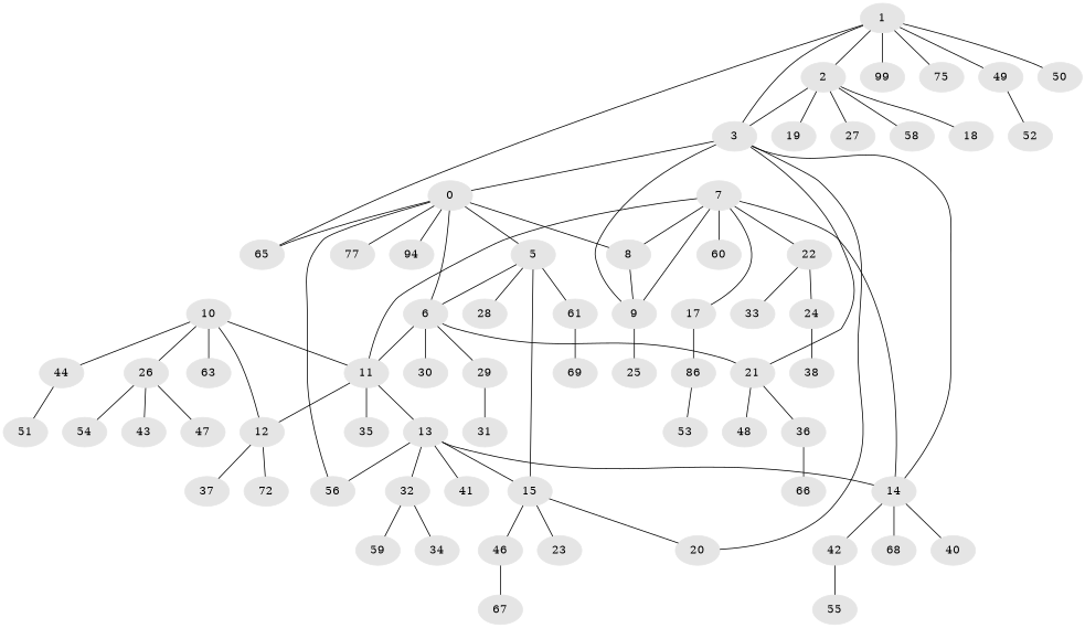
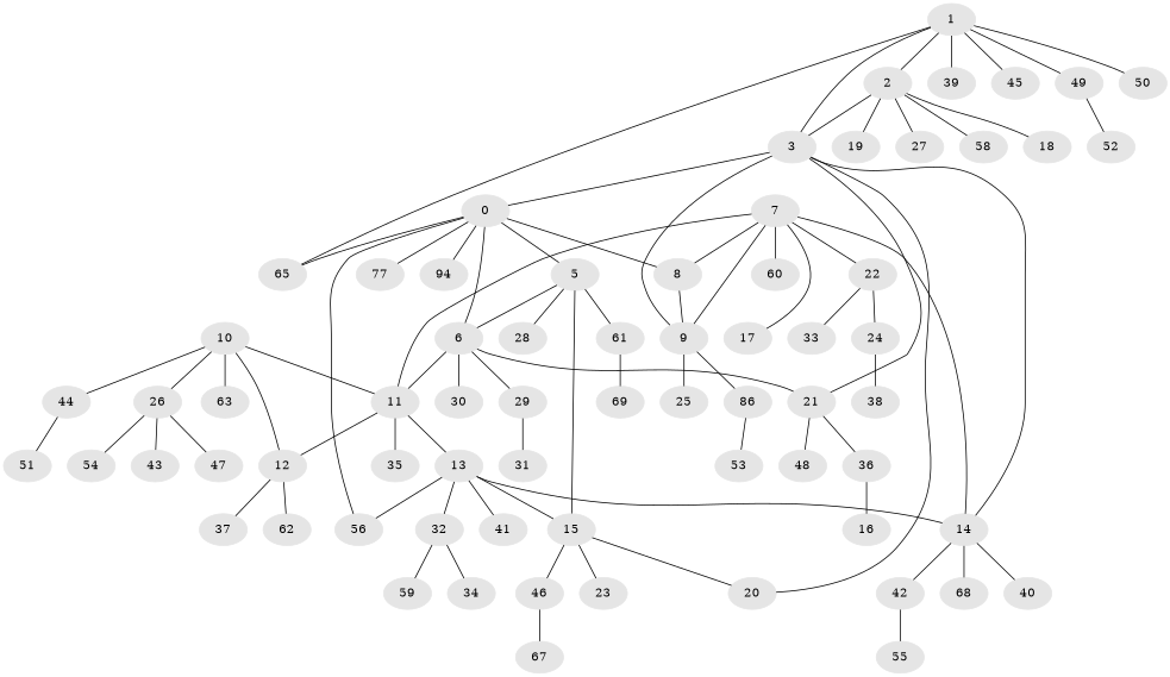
  graph {
    node [color=gray90 style=filled]
    1
    2
    3
-   39 [label=99]
-   45 [label=75]
+   39
+   45
    49
    50
    65
    18
    19
    27
    58
    n13 [label=0]
    9
    14
    20
    21
    52
    12
    37
-   62 [label=72]
+   62
    5
    6
    8
    56
    n26 [label=77]
    n27 [label=94]
    n28 [label=86]
    25
    40
    42
    68
    36
    48
    15
    28
    61
    11
    29
    30
    23
    46
    69
    13
    35
    31
    7
    17
    22
    60
    24
    33
    53
    10
    26
    44
    63
    43
    47
    54
    51
    32
    41
    34
    59
    55
    67
-   66
+   66 [label=16]
    38
    1 -- 2
    1 -- 3
    1 -- 39
    1 -- 45
    1 -- 49
    1 -- 50
    1 -- 65
    2 -- 3
    2 -- 18
    2 -- 19
    2 -- 27
    2 -- 58
    3 -- n13
    3 -- 9
    3 -- 14
    3 -- 20
    3 -- 21
    49 -- 52
    n13 -- 65
    n13 -- 5
    n13 -- 6
    n13 -- 8
    n13 -- 56
    n13 -- n26
    n13 -- n27
-   17 -- n28
+   9 -- n28
    9 -- 25
    14 -- 40
    14 -- 42
    14 -- 68
    21 -- 36
    21 -- 48
    12 -- 37
    12 -- 62
    5 -- 6
    5 -- 15
    5 -- 28
    5 -- 61
    6 -- 21
    6 -- 11
    6 -- 29
    6 -- 30
    8 -- 9
    n28 -- 53
    42 -- 55
    36 -- 66
    15 -- 20
    15 -- 23
    15 -- 46
    61 -- 69
    11 -- 12
    11 -- 13
    11 -- 35
    29 -- 31
    46 -- 67
    13 -- 14
    13 -- 56
    13 -- 15
    13 -- 32
    13 -- 41
    7 -- 9
    7 -- 14
    7 -- 8
    7 -- 11
    7 -- 17
    7 -- 22
    7 -- 60
    22 -- 24
    22 -- 33
    24 -- 38
    10 -- 12
    10 -- 11
    10 -- 26
    10 -- 44
    10 -- 63
    26 -- 43
    26 -- 47
    26 -- 54
    44 -- 51
    32 -- 34
    32 -- 59
  }
